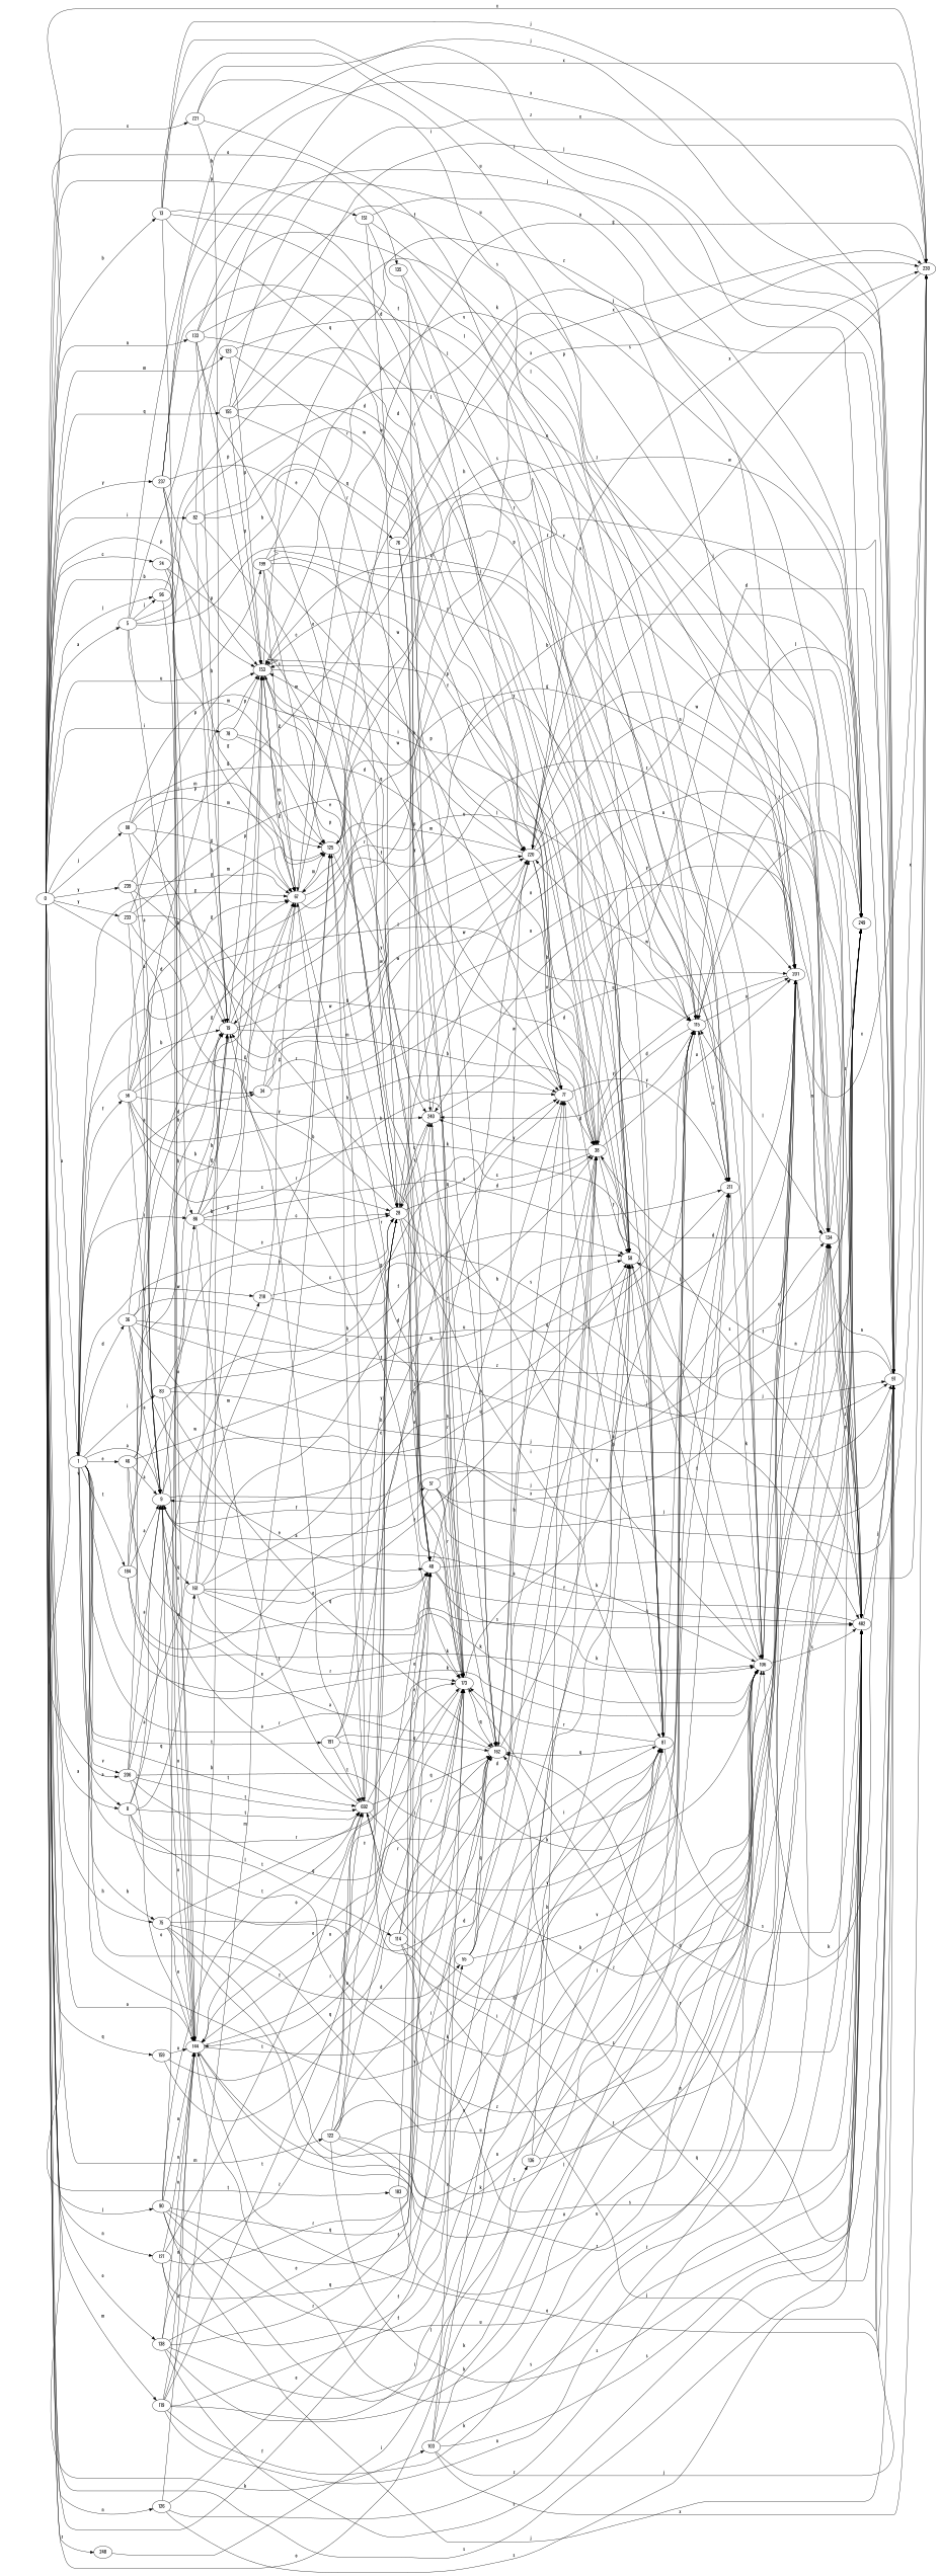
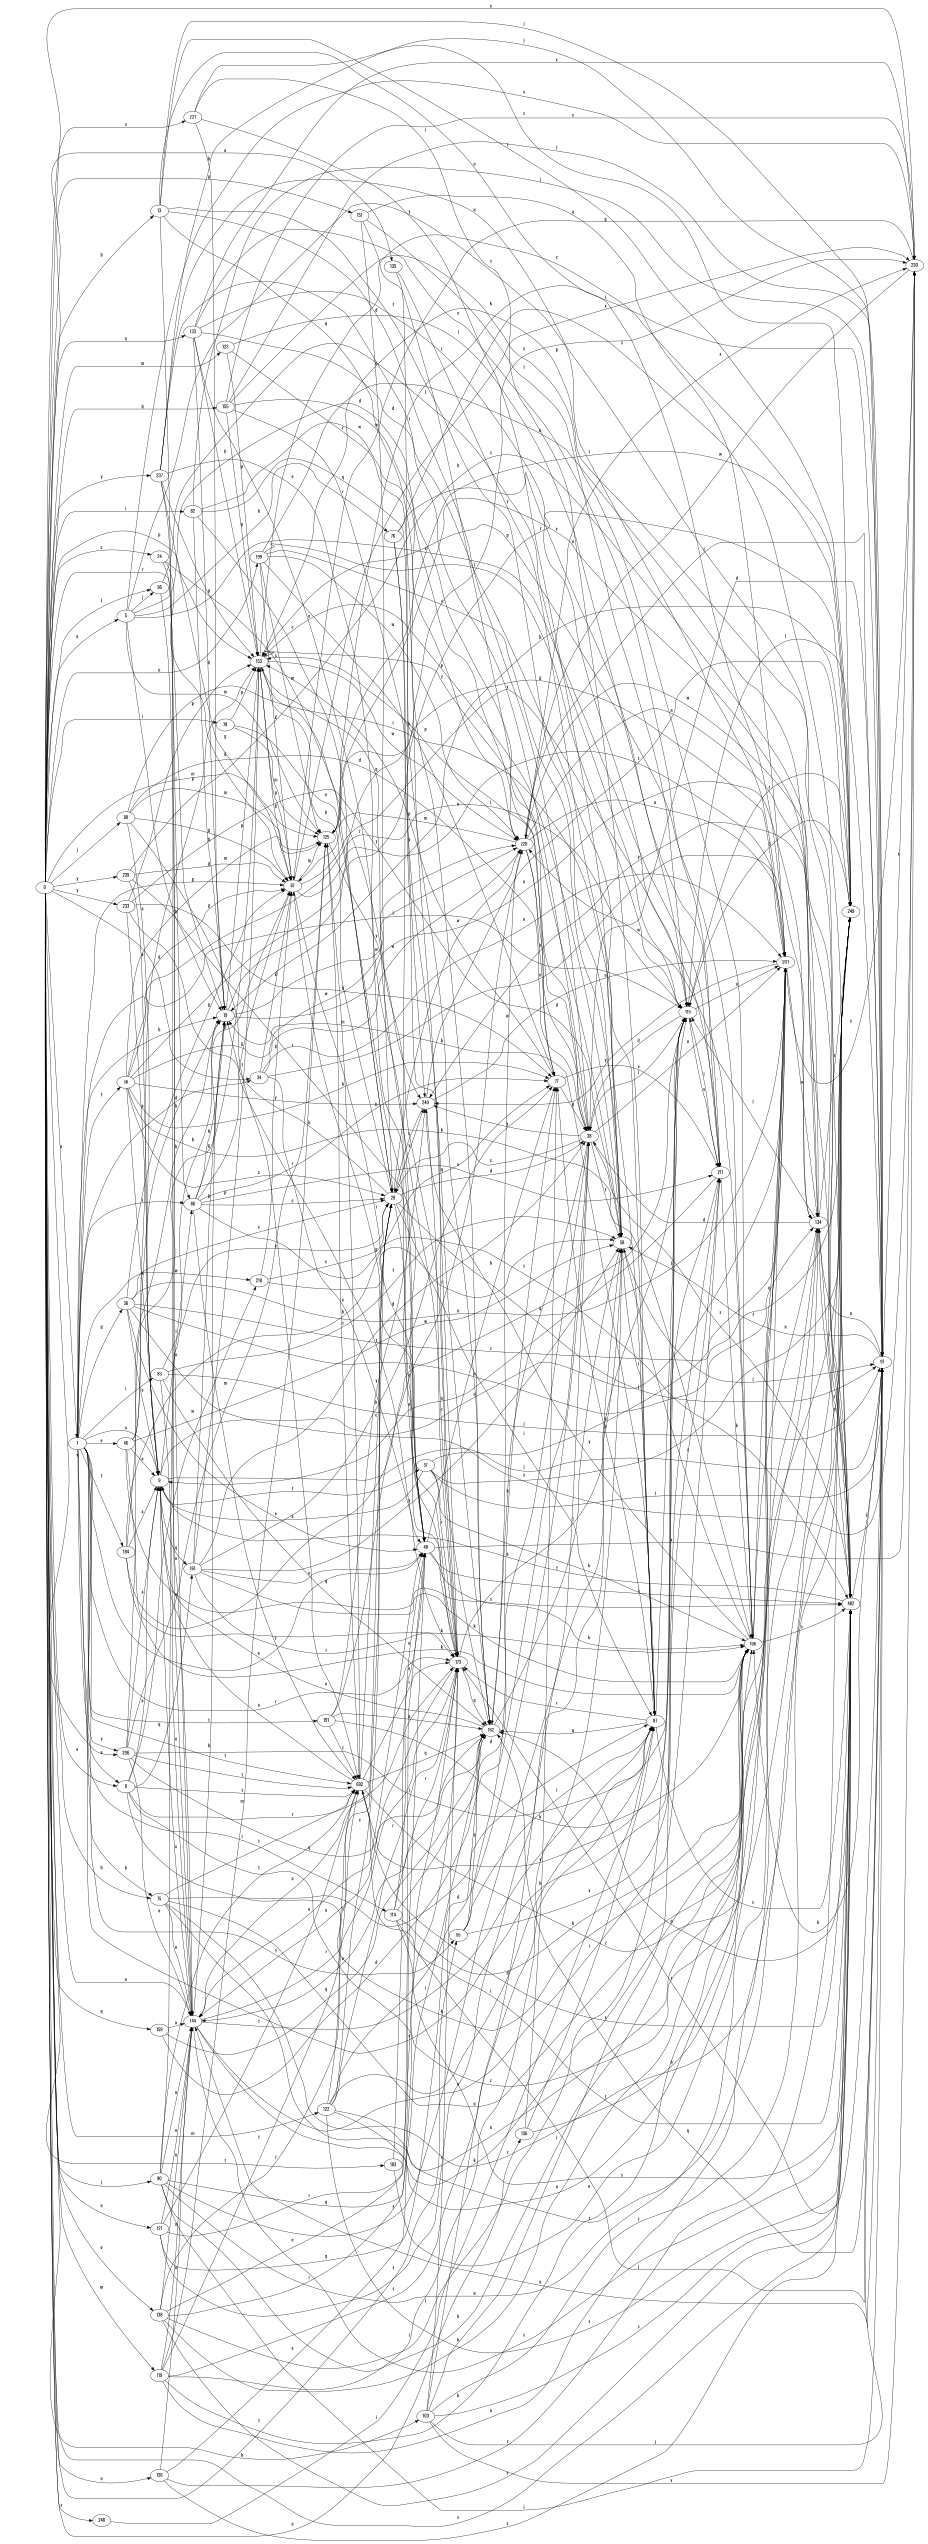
  strict digraph {
    fontname=Oswald
    rankdir=LR
    node [fontname=Oswald]
    edge [fontname=Oswald]
    0
    1
    5
    8
    13
    19
    24
    34
    55
    75
    78
    82
    88
    90
    96
    103
    119
    122
    123
    125
    126
    127
    133
    135
    136
    138
    144
    151
    153
    155
    159
    n32 [label=482]
    183
    199
    206
    221
    230
    233
    n39 [label=237]
    239
    248
    9
    36
    46
    48
    56
    67
    83
    86
    114
    115
    173
    184
    191
    n55 [label=692]
    211
    218
    38
    76
    106
    161
    249
    97
    201
    58
    162
    134
    220
    28
    87
    77
    240
    57
    0 -> 1 [label=a]
    0 -> 5 [label=a]
    0 -> 8 [label=a]
    0 -> 13 [label=b]
-   0 -> 19 [label=b]
+   0 -> 19 [label=r]
    0 -> 24 [label=c]
    0 -> 34 [label=d]
    0 -> 55 [label=f]
    0 -> 75 [label=h]
    0 -> 78 [label=i]
    0 -> 82 [label=i]
    0 -> 88 [label=j]
    0 -> 90 [label=j]
    0 -> 96 [label=j]
    0 -> 103 [label=k]
    0 -> 119 [label=m]
    0 -> 122 [label=m]
    0 -> 123 [label=m]
    0 -> 125 [label=m]
    0 -> 126 [label=n]
    0 -> 127 [label=n]
    0 -> 133 [label=n]
    0 -> 135 [label=o]
    0 -> 136 [label=o]
    0 -> 138 [label=o]
    0 -> 144 [label=o]
    0 -> 151 [label=p]
    0 -> 153 [label=p]
    0 -> 155 [label=q]
    0 -> 159 [label=q]
    0 -> n32 [label=s]
    0 -> 183 [label=t]
    0 -> 199 [label=u]
    0 -> 206 [label=v]
    0 -> 221 [label=x]
    0 -> 230 [label=x]
    0 -> 233 [label=y]
    0 -> n39 [label=y]
    0 -> 239 [label=y]
    0 -> 248 [label=z]
    1 -> 8 [label=a]
    1 -> 19 [label=b]
    1 -> 34 [label=d]
    1 -> 55 [label=f]
    1 -> 75 [label=h]
    1 -> 206 [label=v]
    1 -> 9 [label=a]
    1 -> 36 [label=d]
    1 -> 46 [label=e]
    1 -> 48 [label=e]
    1 -> 56 [label=f]
    1 -> 67 [label=g]
    1 -> 83 [label=i]
    1 -> 86 [label=i]
    1 -> 114 [label=l]
    1 -> 115 [label=l]
    1 -> 173 [label=r]
    1 -> 184 [label=t]
    1 -> 191 [label=t]
    1 -> n55 [label=t]
    1 -> 211 [label=v]
    1 -> 218 [label=w]
    5 -> 19 [label=b]
    5 -> 96 [label=j]
    5 -> 125 [label=m]
    5 -> n32 [label=s]
    5 -> 230 [label=x]
    5 -> 211 [label=v]
    5 -> 38 [label=d]
    5 -> 76 [label=h]
    8 -> 9 [label=a]
    8 -> 173 [label=r]
    8 -> n55 [label=t]
    8 -> 218 [label=w]
    8 -> 106 [label=k]
    8 -> 161 [label=q]
    8 -> 249 [label=z]
    13 -> 86 [label=i]
    13 -> 38 [label=d]
    13 -> 249 [label=z]
    13 -> 97 [label=j]
    13 -> 201 [label=u]
    13 -> 58 [label=f]
    13 -> 162 [label=q]
    19 -> 153 [label=p]
    19 -> 249 [label=z]
    19 -> 134 [label=n]
    19 -> 220 [label=w]
    24 -> 144 [label=o]
    24 -> 67 [label=g]
    24 -> 28 [label=c]
+   34 -> 48 [label=e]
    34 -> 67 [label=g]
    34 -> 201 [label=u]
    34 -> 134 [label=n]
    34 -> 220 [label=w]
    55 -> 211 [label=v]
    55 -> 162 [label=q]
    55 -> 87 [label=i]
    55 -> 77 [label=h]
    75 -> 144 [label=o]
    75 -> n55 [label=t]
    75 -> 249 [label=z]
    75 -> 201 [label=u]
    75 -> 134 [label=n]
    75 -> 87 [label=i]
    78 -> 125 [label=m]
    78 -> 153 [label=p]
    78 -> 48 [label=e]
    82 -> 19 [label=b]
    82 -> 97 [label=j]
    82 -> 162 [label=q]
    82 -> 220 [label=w]
    82 -> 28 [label=c]
    88 -> 125 [label=m]
    88 -> 9 [label=a]
    88 -> 67 [label=g]
    88 -> n55 [label=t]
    88 -> 38 [label=d]
    88 -> 87 [label=i]
    90 -> 19 [label=b]
    90 -> 144 [label=o]
    90 -> n55 [label=t]
    90 -> 106 [label=k]
    90 -> 97 [label=j]
    90 -> 201 [label=u]
    90 -> 58 [label=f]
    90 -> 162 [label=q]
    96 -> 144 [label=o]
    96 -> 115 [label=l]
    103 -> n32 [label=s]
    103 -> 230 [label=x]
    103 -> 115 [label=l]
    103 -> 173 [label=r]
    103 -> 38 [label=d]
    103 -> 249 [label=z]
    103 -> 97 [label=j]
    119 -> 125 [label=m]
    119 -> 144 [label=o]
    119 -> n55 [label=t]
    119 -> 106 [label=k]
    119 -> 58 [label=f]
    119 -> 134 [label=n]
    119 -> 87 [label=i]
    122 -> n32 [label=s]
    122 -> 173 [label=r]
    122 -> n55 [label=t]
    122 -> 38 [label=d]
    122 -> 249 [label=z]
    122 -> 201 [label=u]
    122 -> 28 [label=c]
    122 -> 87 [label=i]
    123 -> 153 [label=p]
    123 -> 115 [label=l]
    123 -> 173 [label=r]
    125 -> n55 [label=t]
    125 -> 249 [label=z]
    125 -> 97 [label=j]
    125 -> 134 [label=n]
    125 -> 240 [label=y]
    126 -> 144 [label=o]
    126 -> n32 [label=s]
    126 -> 48 [label=e]
    126 -> 249 [label=z]
    127 -> 144 [label=o]
    127 -> 173 [label=r]
    127 -> n55 [label=t]
    127 -> 58 [label=f]
    127 -> 162 [label=q]
    133 -> 19 [label=b]
    133 -> 153 [label=p]
    133 -> 230 [label=x]
    133 -> 48 [label=e]
    133 -> 115 [label=l]
    133 -> 211 [label=v]
    133 -> 38 [label=d]
    135 -> 58 [label=f]
    135 -> 240 [label=y]
    136 -> 134 [label=n]
    136 -> 87 [label=i]
    136 -> 77 [label=h]
    138 -> 144 [label=o]
    138 -> n32 [label=s]
    138 -> 48 [label=e]
    138 -> 115 [label=l]
    138 -> 173 [label=r]
    138 -> 106 [label=k]
    138 -> 28 [label=z]
    144 -> 19 [label=b]
    144 -> n32 [label=s]
    144 -> 48 [label=e]
    144 -> 173 [label=r]
    144 -> 211 [label=v]
    144 -> 106 [label=k]
    144 -> 87 [label=i]
    151 -> 115 [label=l]
    151 -> 201 [label=u]
    151 -> 28 [label=c]
    151 -> 77 [label=h]
    153 -> 67 [label=g]
    153 -> 173 [label=r]
    153 -> 249 [label=z]
    153 -> 58 [label=f]
    153 -> 162 [label=q]
    153 -> 220 [label=w]
    155 -> 153 [label=p]
    155 -> 230 [label=x]
    155 -> 173 [label=r]
    155 -> 106 [label=k]
    155 -> 97 [label=j]
    155 -> 220 [label=w]
    159 -> 144 [label=o]
    159 -> 38 [label=d]
    159 -> 162 [label=q]
    n32 -> 153 [label=p]
    n32 -> 9 [label=a]
    n32 -> n55 [label=t]
    n32 -> 97 [label=j]
    n32 -> 162 [label=q]
    n32 -> 134 [label=n]
    n32 -> 220 [label=w]
    n32 -> 240 [label=y]
    183 -> 48 [label=e]
    183 -> 201 [label=u]
    199 -> 125 [label=m]
    199 -> 67 [label=g]
    199 -> 115 [label=l]
    199 -> 58 [label=f]
    199 -> 134 [label=n]
    199 -> 220 [label=w]
    199 -> 77 [label=h]
    206 -> 125 [label=m]
    206 -> 144 [label=o]
    206 -> 9 [label=a]
    206 -> 67 [label=g]
    206 -> 115 [label=l]
    206 -> n55 [label=t]
    206 -> 162 [label=q]
    221 -> 19 [label=b]
    221 -> 249 [label=z]
    221 -> 58 [label=f]
    221 -> 87 [label=i]
    230 -> 67 [label=g]
    230 -> 220 [label=w]
    233 -> 153 [label=p]
    233 -> 9 [label=a]
    233 -> 173 [label=r]
    233 -> 58 [label=f]
    233 -> 77 [label=h]
    n39 -> 144 [label=o]
    n39 -> 153 [label=p]
    n39 -> 48 [label=e]
    n39 -> 67 [label=g]
    n39 -> 97 [label=j]
    n39 -> 201 [label=u]
    n39 -> 87 [label=i]
    239 -> n32 [label=s]
    239 -> 9 [label=a]
    239 -> 67 [label=g]
    239 -> 173 [label=r]
    248 -> 87 [label=i]
    9 -> 144 [label=o]
    9 -> 86 [label=i]
    9 -> 161 [label=q]
    9 -> 97 [label=j]
    9 -> 201 [label=u]
    9 -> 57 [label=f]
    36 -> 230 [label=x]
    36 -> 9 [label=a]
    36 -> 48 [label=e]
    36 -> 67 [label=g]
    36 -> 249 [label=z]
    36 -> 201 [label=u]
    36 -> 134 [label=n]
    36 -> 28 [label=c]
    46 -> 19 [label=b]
    46 -> 153 [label=p]
    46 -> n32 [label=s]
    46 -> 9 [label=a]
    46 -> 106 [label=k]
    46 -> 58 [label=f]
    48 -> n32 [label=s]
    48 -> 230 [label=x]
    48 -> 106 [label=k]
    48 -> 77 [label=h]
    56 -> 125 [label=m]
    56 -> 230 [label=x]
    56 -> 9 [label=a]
    56 -> 67 [label=g]
    56 -> 106 [label=k]
    56 -> 201 [label=u]
    56 -> 220 [label=w]
    56 -> 28 [label=c]
    56 -> 77 [label=h]
    56 -> 240 [label=y]
    67 -> 125 [label=m]
    67 -> 153 [label=p]
    67 -> 230 [label=x]
    67 -> 115 [label=l]
    67 -> 173 [label=r]
    67 -> 211 [label=v]
    83 -> 144 [label=o]
    83 -> 97 [label=j]
    83 -> 58 [label=f]
    83 -> 162 [label=q]
    83 -> 28 [label=c]
    86 -> 19 [label=b]
    86 -> 153 [label=p]
    86 -> n32 [label=s]
    86 -> 67 [label=g]
    86 -> n55 [label=t]
    86 -> 211 [label=v]
    86 -> 28 [label=c]
    86 -> 77 [label=h]
    114 -> n32 [label=s]
    114 -> 48 [label=e]
    114 -> 173 [label=r]
    114 -> 38 [label=d]
    114 -> 106 [label=k]
    114 -> 97 [label=j]
    115 -> 211 [label=v]
    115 -> 38 [label=d]
    115 -> 249 [label=z]
    115 -> 201 [label=u]
    173 -> 144 [label=o]
    173 -> 67 [label=g]
    173 -> 115 [label=l]
    173 -> 162 [label=q]
    184 -> 19 [label=b]
    184 -> 9 [label=a]
    184 -> 115 [label=l]
    184 -> 106 [label=k]
    184 -> 77 [label=h]
    191 -> n55 [label=t]
    191 -> 106 [label=k]
    191 -> 162 [label=q]
    191 -> 220 [label=w]
    191 -> 240 [label=y]
    n55 -> 125 [label=m]
    n55 -> n32 [label=s]
    n55 -> 9 [label=a]
    n55 -> 173 [label=r]
    n55 -> 211 [label=v]
    n55 -> 249 [label=z]
    n55 -> 162 [label=q]
    n55 -> 28 [label=c]
    211 -> 9 [label=a]
    211 -> 115 [label=l]
    211 -> 106 [label=k]
    218 -> 67 [label=g]
    218 -> 58 [label=f]
    218 -> 28 [label=c]
    38 -> 153 [label=p]
    38 -> n32 [label=s]
    38 -> 115 [label=l]
    38 -> 201 [label=u]
    38 -> 58 [label=f]
    38 -> 162 [label=q]
    38 -> 28 [label=c]
    38 -> 240 [label=y]
    76 -> n32 [label=s]
    76 -> 48 [label=e]
    76 -> 211 [label=v]
    76 -> 162 [label=q]
    106 -> 153 [label=p]
    106 -> n32 [label=s]
    106 -> 201 [label=u]
    106 -> 58 [label=f]
    106 -> 134 [label=n]
    106 -> 220 [label=w]
    106 -> 240 [label=y]
    161 -> 19 [label=b]
    161 -> 153 [label=p]
    161 -> 48 [label=e]
    161 -> 173 [label=r]
    161 -> 38 [label=d]
    161 -> 106 [label=k]
    161 -> 58 [label=f]
    161 -> 77 [label=h]
    249 -> 19 [label=b]
    249 -> 115 [label=l]
    97 -> 144 [label=o]
    97 -> 230 [label=x]
    97 -> 115 [label=l]
    97 -> 173 [label=r]
    97 -> 38 [label=d]
    97 -> 106 [label=k]
    97 -> 58 [label=f]
    97 -> 162 [label=q]
    97 -> 134 [label=n]
    201 -> 230 [label=x]
    201 -> 67 [label=g]
    201 -> 134 [label=n]
    201 -> 240 [label=y]
    58 -> 153 [label=p]
    58 -> 97 [label=j]
    58 -> 87 [label=i]
    162 -> 144 [label=o]
    162 -> 9 [label=a]
    162 -> 58 [label=f]
    162 -> 220 [label=w]
    134 -> n32 [label=s]
    134 -> 115 [label=l]
    134 -> 38 [label=d]
    134 -> 249 [label=z]
    220 -> 125 [label=m]
    220 -> 230 [label=x]
    220 -> 38 [label=d]
    220 -> 97 [label=j]
    220 -> 201 [label=u]
    220 -> 134 [label=n]
    220 -> 77 [label=h]
    28 -> 19 [label=b]
    28 -> 144 [label=o]
    28 -> 153 [label=p]
    28 -> 48 [label=e]
    28 -> 38 [label=d]
    28 -> 97 [label=j]
    28 -> 220 [label=w]
    28 -> 87 [label=i]
    28 -> 240 [label=y]
    87 -> 19 [label=b]
    87 -> n32 [label=s]
    87 -> 115 [label=l]
    87 -> 173 [label=r]
    87 -> 162 [label=q]
    87 -> 77 [label=h]
    77 -> 153 [label=p]
    77 -> 211 [label=v]
    77 -> 38 [label=d]
    240 -> 173 [label=r]
    240 -> 249 [label=z]
    240 -> 201 [label=u]
    240 -> 28 [label=c]
    57 -> 9 [label=a]
    57 -> 173 [label=r]
    57 -> 106 [label=k]
    57 -> 249 [label=z]
    57 -> 97 [label=j]
    57 -> 201 [label=u]
  }
